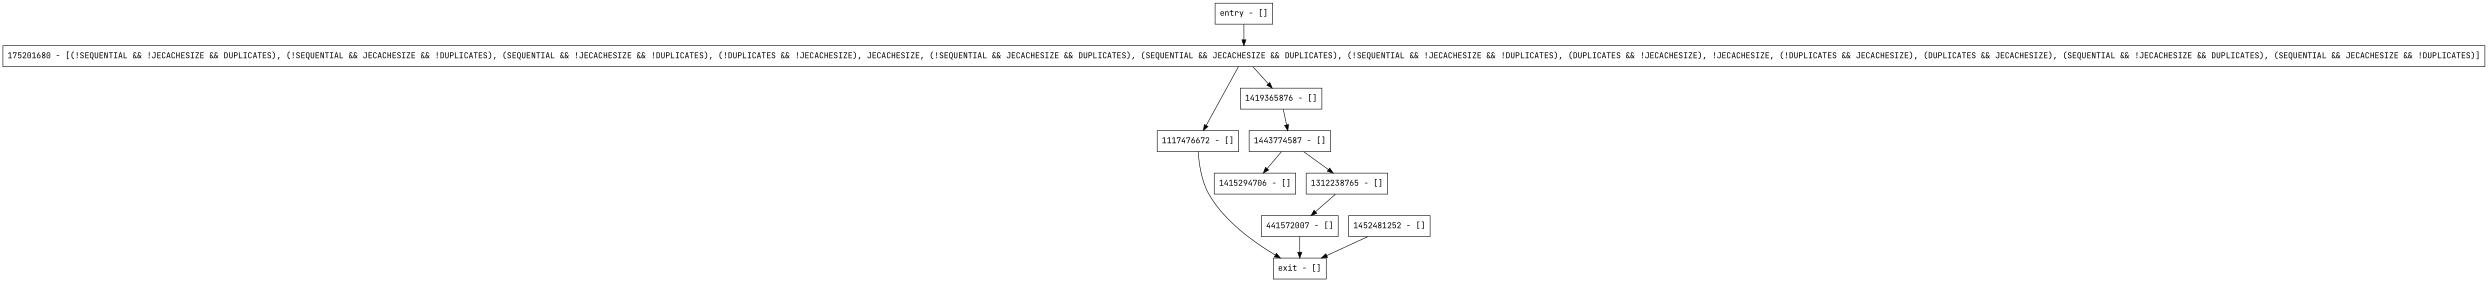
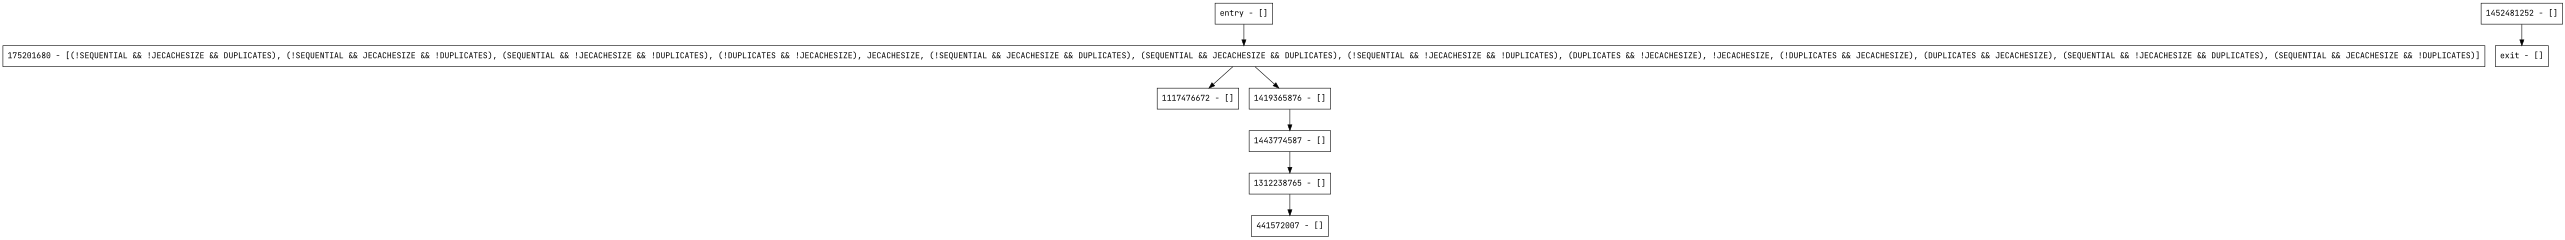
  digraph {
    fontname="JetBrains Mono"
    node [fontname="JetBrains Mono" shape=record]
    edge [fontname="JetBrains Mono"]
    n1 [label="1117476672 - []"]
    n2 [label="exit - []"]
-   n3 [label="1415294706 - []"]
    n4 [label="441572007 - []"]
    n5 [label="entry - []"]
    n6 [label="175201680 - [(!SEQUENTIAL && !JECACHESIZE && DUPLICATES), (!SEQUENTIAL && JECACHESIZE && !DUPLICATES), (SEQUENTIAL && !JECACHESIZE && !DUPLICATES), (!DUPLICATES && !JECACHESIZE), JECACHESIZE, (!SEQUENTIAL && JECACHESIZE && DUPLICATES), (SEQUENTIAL && JECACHESIZE && DUPLICATES), (!SEQUENTIAL && !JECACHESIZE && !DUPLICATES), (DUPLICATES && !JECACHESIZE), !JECACHESIZE, (!DUPLICATES && JECACHESIZE), (DUPLICATES && JECACHESIZE), (SEQUENTIAL && !JECACHESIZE && DUPLICATES), (SEQUENTIAL && JECACHESIZE && !DUPLICATES)]"]
    n7 [label="1419365876 - []"]
    n8 [label="1452481252 - []"]
    n9 [label="1443774587 - []"]
    n10 [label="1312238765 - []"]
-   n1 -> n2
-   n4 -> n2
    n5 -> n6
    n6 -> n1
    n6 -> n7
    n7 -> n9
    n8 -> n2
-   n9 -> n3
    n9 -> n10
    n10 -> n4
  }
